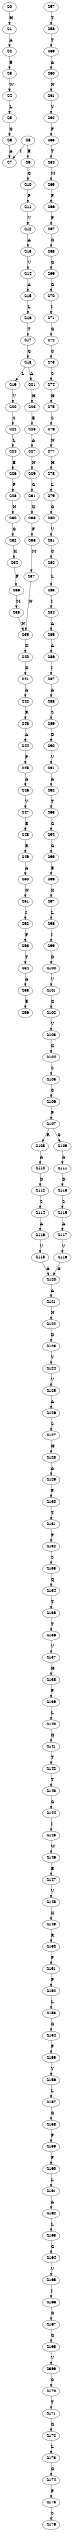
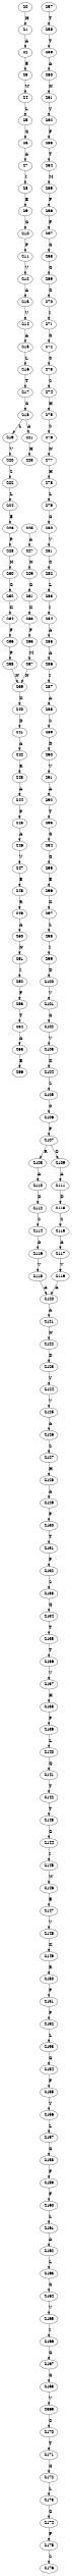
  strict digraph {
    S0
    S1
    S2
    S3
    S4
    S5
    S6
    S7
    S8
    S9
    S10
    S11
    S12
    S13
    S14
    S15
    S16
    S17
    S18
    S19
    S21
    S20
    S22
    S23
    S24
    S25
    S26
    S27
    S28
    S29
    S30
    S31
    S32
    S33
    S34
    S35
    S36
    S37
    S38
    S39
    S40
    S41
    S42
    S43
    S44
    S45
    S46
    S47
    S48
    S49
    S50
    S51
    S52
    S53
    S54
    S55
    S56
    S57
    S58
    S59
    S60
    S61
    S62
    S63
    S64
    S65
    S66
    S67
    S68
    S69
    S70
    S71
    S72
    S73
    S74
    S75
    S76
    S77
    S78
    S79
    S80
    S81
    S82
    S83
    S84
    S85
    S86
    S87
    S88
    S89
    S90
    S91
    S92
    S93
    S94
    S95
    S96
    S97
    S98
    S99
    S100
    S101
    S102
    S103
    S104
    S105
    S106
    S107
    S108
    S109
    S110
    S111
    S112
    S113
    S114
    S115
    S116
    S117
    S118
    S119
    S120
    S121
    S122
    S123
    S124
    S125
    S126
    S127
    S128
    S129
    S130
    S131
    S132
    S133
    S134
    S135
    S136
    S137
    S138
    S139
    S140
    S141
    S142
    S143
    S144
    S145
    S146
    S147
    S148
    S149
    S150
    S151
    S152
    S153
    S154
    S155
    S156
    S157
    S158
    S159
    S160
    S161
    S162
    S163
    S164
    S165
    S166
    S167
    S168
    n170 [label=S369]
    S170
    S171
    S172
    S173
    S174
    S175
    S176
    S0 -> S1 [label=H]
    S1 -> S2 [label=A]
    S2 -> S3 [label=E]
    S3 -> S4 [label=W]
    S4 -> S5 [label=L]
    S5 -> S6 [label=G]
    S6 -> S7 [label=A]
-   S8 -> S7 [label=I]
+   S7 -> S8 [label=I]
    S8 -> S9 [label=E]
    S9 -> S10 [label=G]
    S10 -> S11 [label=P]
    S11 -> S12 [label=V]
    S12 -> S13 [label=A]
    S13 -> S14 [label=V]
    S14 -> S15 [label=A]
    S15 -> S16 [label=L]
    S16 -> S17 [label=T]
    S17 -> S18 [label=G]
    S18 -> S19 [label=L]
    S18 -> S21 [label=A]
    S19 -> S20 [label=V]
    S21 -> S23 [label=H]
    S20 -> S22 [label=S]
    S22 -> S24 [label=L]
-   S23 -> S25 [label=E]
    S24 -> S26 [label=E]
    S25 -> S27 [label=A]
    S26 -> S28 [label=P]
    S27 -> S29 [label=N]
    S28 -> S30 [label=N]
    S29 -> S31 [label=G]
    S30 -> S32 [label=G]
    S31 -> S33 [label=K]
    S32 -> S34 [label=K]
    S33 -> S35 [label=F]
    S34 -> S36 [label=F]
    S35 -> S37 [label=M]
-   S36 -> S38 [label=M]
+   S36 -> S38 [label=P]
    S37 -> S39 [label=N]
    S38 -> S39 [label=N]
    S39 -> S40 [label=K]
    S40 -> S41 [label=D]
    S41 -> S42 [label=A]
    S42 -> S43 [label=R]
    S43 -> S44 [label=A]
    S44 -> S45 [label=P]
    S45 -> S46 [label=A]
    S46 -> S47 [label=V]
    S47 -> S48 [label=E]
    S48 -> S49 [label=R]
    S49 -> S50 [label=A]
    S50 -> S51 [label=N]
    S51 -> S52 [label=I]
    S52 -> S53 [label=F]
    S53 -> S54 [label=T]
    S54 -> S55 [label=A]
    S55 -> S56 [label=E]
    S57 -> S58 [label=T]
    S58 -> S59 [label=T]
    S59 -> S60 [label=A]
    S60 -> S61 [label=N]
    S61 -> S62 [label=Y]
    S62 -> S63 [label=F]
    S63 -> S64 [label=T]
    S64 -> S65 [label=M]
    S65 -> S66 [label=F]
    S66 -> S67 [label=F]
    S67 -> S68 [label=G]
    S68 -> S69 [label=G]
    S69 -> S70 [label=G]
    S70 -> S71 [label=I]
    S71 -> S72 [label=G]
    S72 -> S73 [label=C]
    S73 -> S74 [label=S]
    S74 -> S75 [label=H]
    S75 -> S76 [label=S]
    S76 -> S77 [label=N]
    S77 -> S78 [label=H]
    S78 -> S79 [label=L]
    S79 -> S80 [label=G]
    S80 -> S81 [label=V]
    S81 -> S82 [label=C]
    S82 -> S83 [label=L]
    S83 -> S84 [label=I]
    S84 -> S85 [label=A]
    S85 -> S86 [label=A]
    S86 -> S87 [label=I]
    S87 -> S88 [label=A]
    S88 -> S89 [label=S]
    S89 -> S90 [label=D]
    S90 -> S91 [label=V]
    S91 -> S92 [label=A]
    S92 -> S93 [label=T]
    S93 -> S94 [label=G]
    S94 -> S95 [label=G]
    S95 -> S96 [label=E]
    S96 -> S97 [label=K]
    S97 -> S98 [label=L]
    S98 -> S99 [label=I]
    S99 -> S100 [label=D]
    S100 -> S101 [label=V]
    S101 -> S102 [label=G]
    S102 -> S103 [label=V]
    S103 -> S104 [label=K]
    S104 -> S105 [label=S]
    S105 -> S106 [label=C]
    S106 -> S107 [label=P]
    S107 -> S108 [label=R]
    S107 -> S109 [label=G]
    S108 -> S110 [label=A]
    S109 -> S111 [label=A]
    S110 -> S112 [label=D]
    S111 -> S113 [label=D]
    S112 -> S114 [label=S]
    S113 -> S115 [label=S]
    S114 -> S116 [label=A]
    S115 -> S117 [label=A]
    S116 -> S118 [label=V]
    S117 -> S119 [label=V]
    S118 -> S120 [label=A]
    S119 -> S120 [label=A]
    S120 -> S121 [label=A]
    S121 -> S122 [label=N]
    S122 -> S123 [label=D]
    S123 -> S124 [label=Y]
    S124 -> S125 [label=V]
    S125 -> S126 [label=A]
    S126 -> S127 [label=S]
    S127 -> S128 [label=H]
    S128 -> S129 [label=A]
    S129 -> S130 [label=P]
    S130 -> S131 [label=T]
    S131 -> S132 [label=P]
    S132 -> S133 [label=S]
    S133 -> S134 [label=Q]
    S134 -> S135 [label=T]
    S135 -> S136 [label=T]
    S136 -> S137 [label=V]
    S137 -> S138 [label=H]
    S138 -> S139 [label=P]
    S139 -> S140 [label=L]
    S140 -> S141 [label=Q]
    S141 -> S142 [label=T]
    S142 -> S143 [label=T]
    S143 -> S144 [label=G]
    S144 -> S145 [label=I]
    S145 -> S146 [label=W]
    S146 -> S147 [label=E]
    S147 -> S148 [label=V]
    S148 -> S149 [label=K]
    S149 -> S150 [label=R]
    S150 -> S151 [label=P]
    S151 -> S152 [label=P]
    S152 -> S153 [label=L]
    S153 -> S154 [label=G]
    S154 -> S155 [label=F]
    S155 -> S156 [label=Y]
    S156 -> S157 [label=L]
    S157 -> S158 [label=G]
    S158 -> S159 [label=F]
    S159 -> S160 [label=F]
    S160 -> S161 [label=L]
    S161 -> S162 [label=A]
    S162 -> S163 [label=L]
    S163 -> S164 [label=G]
    S164 -> S165 [label=V]
    S165 -> S166 [label=I]
    S166 -> S167 [label=G]
    S167 -> S168 [label=G]
    S168 -> n170 [label=V]
    n170 -> S170 [label=C]
    S170 -> S171 [label=T]
    S171 -> S172 [label=G]
    S172 -> S173 [label=L]
    S173 -> S174 [label=G]
    S174 -> S175 [label=F]
    S175 -> S176 [label=S]
  }
